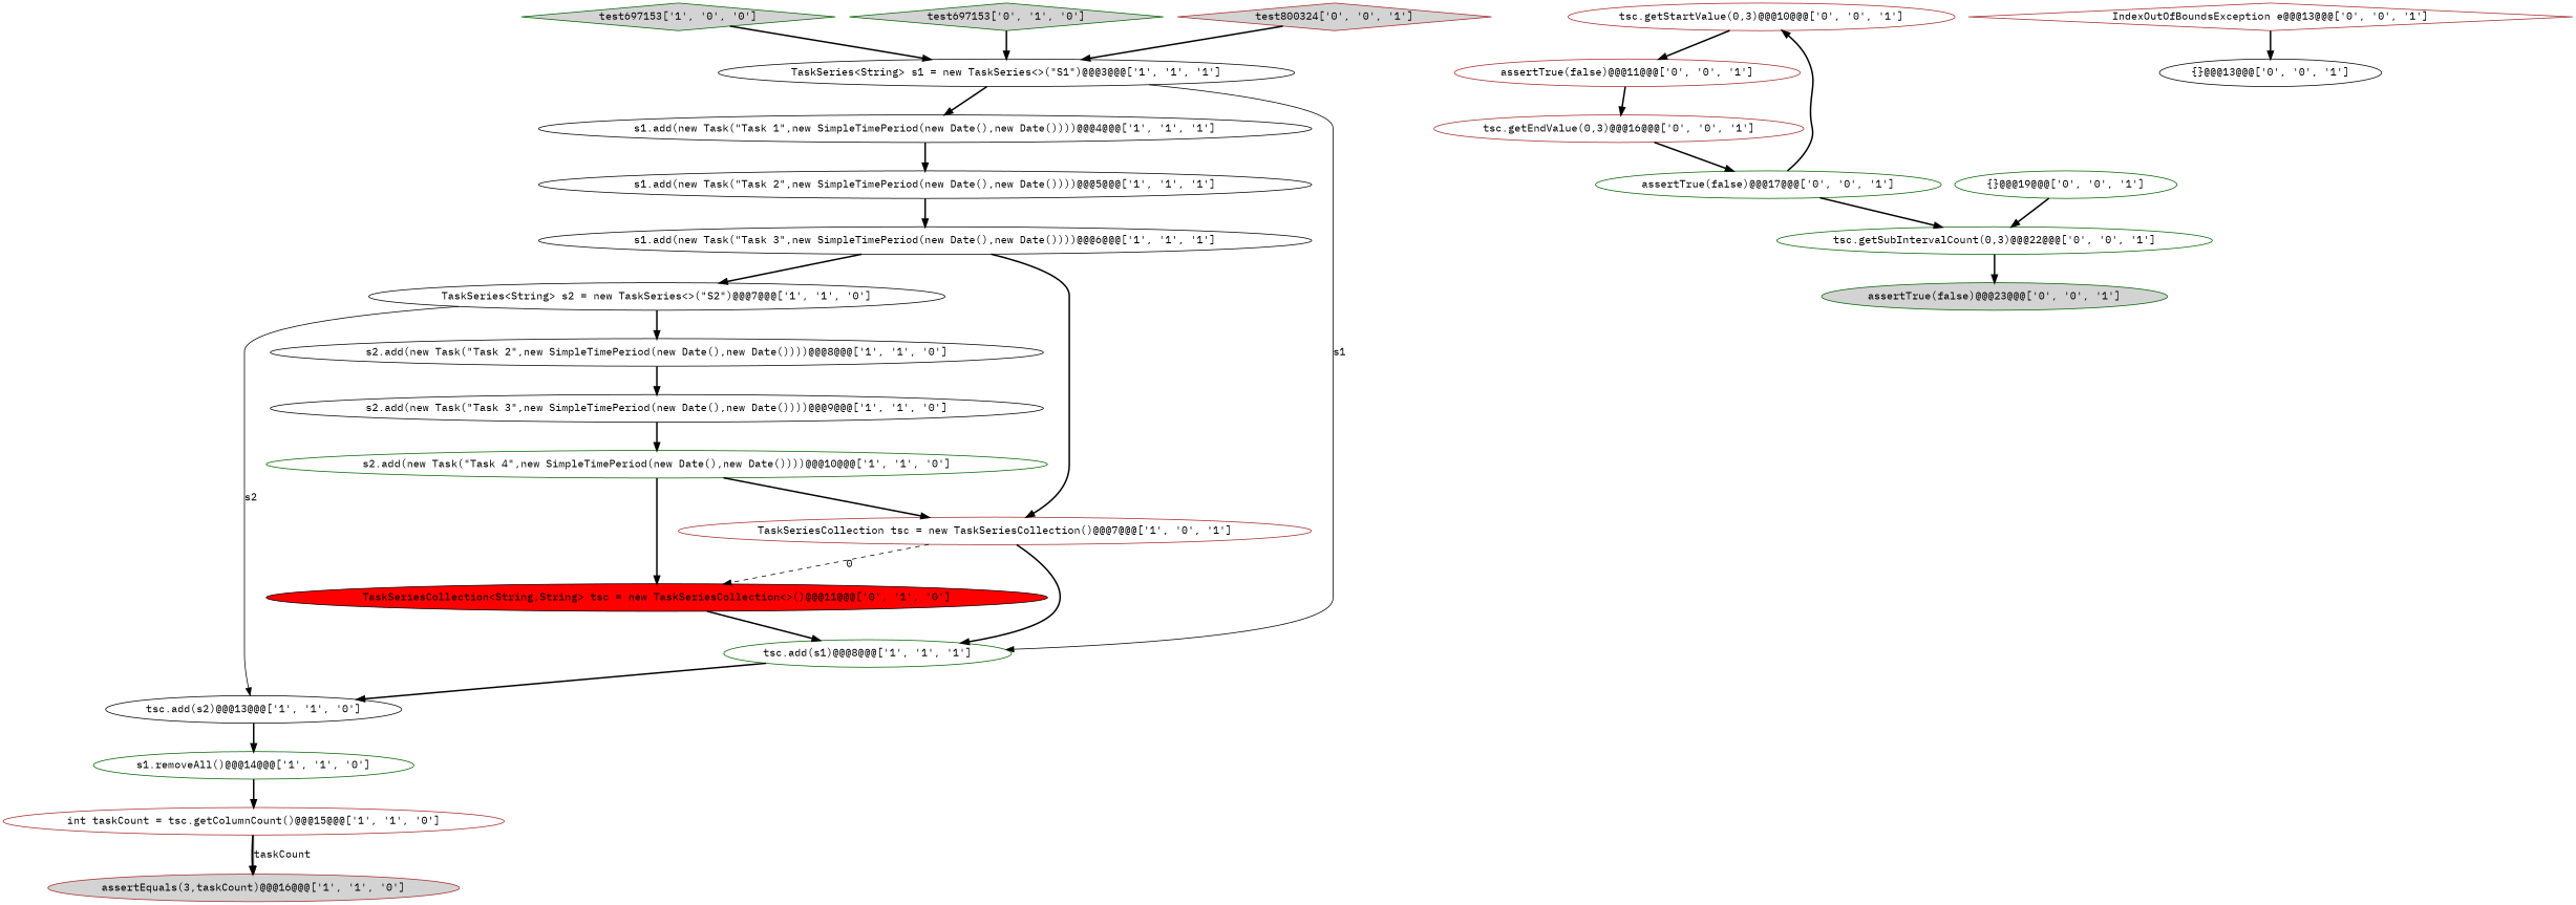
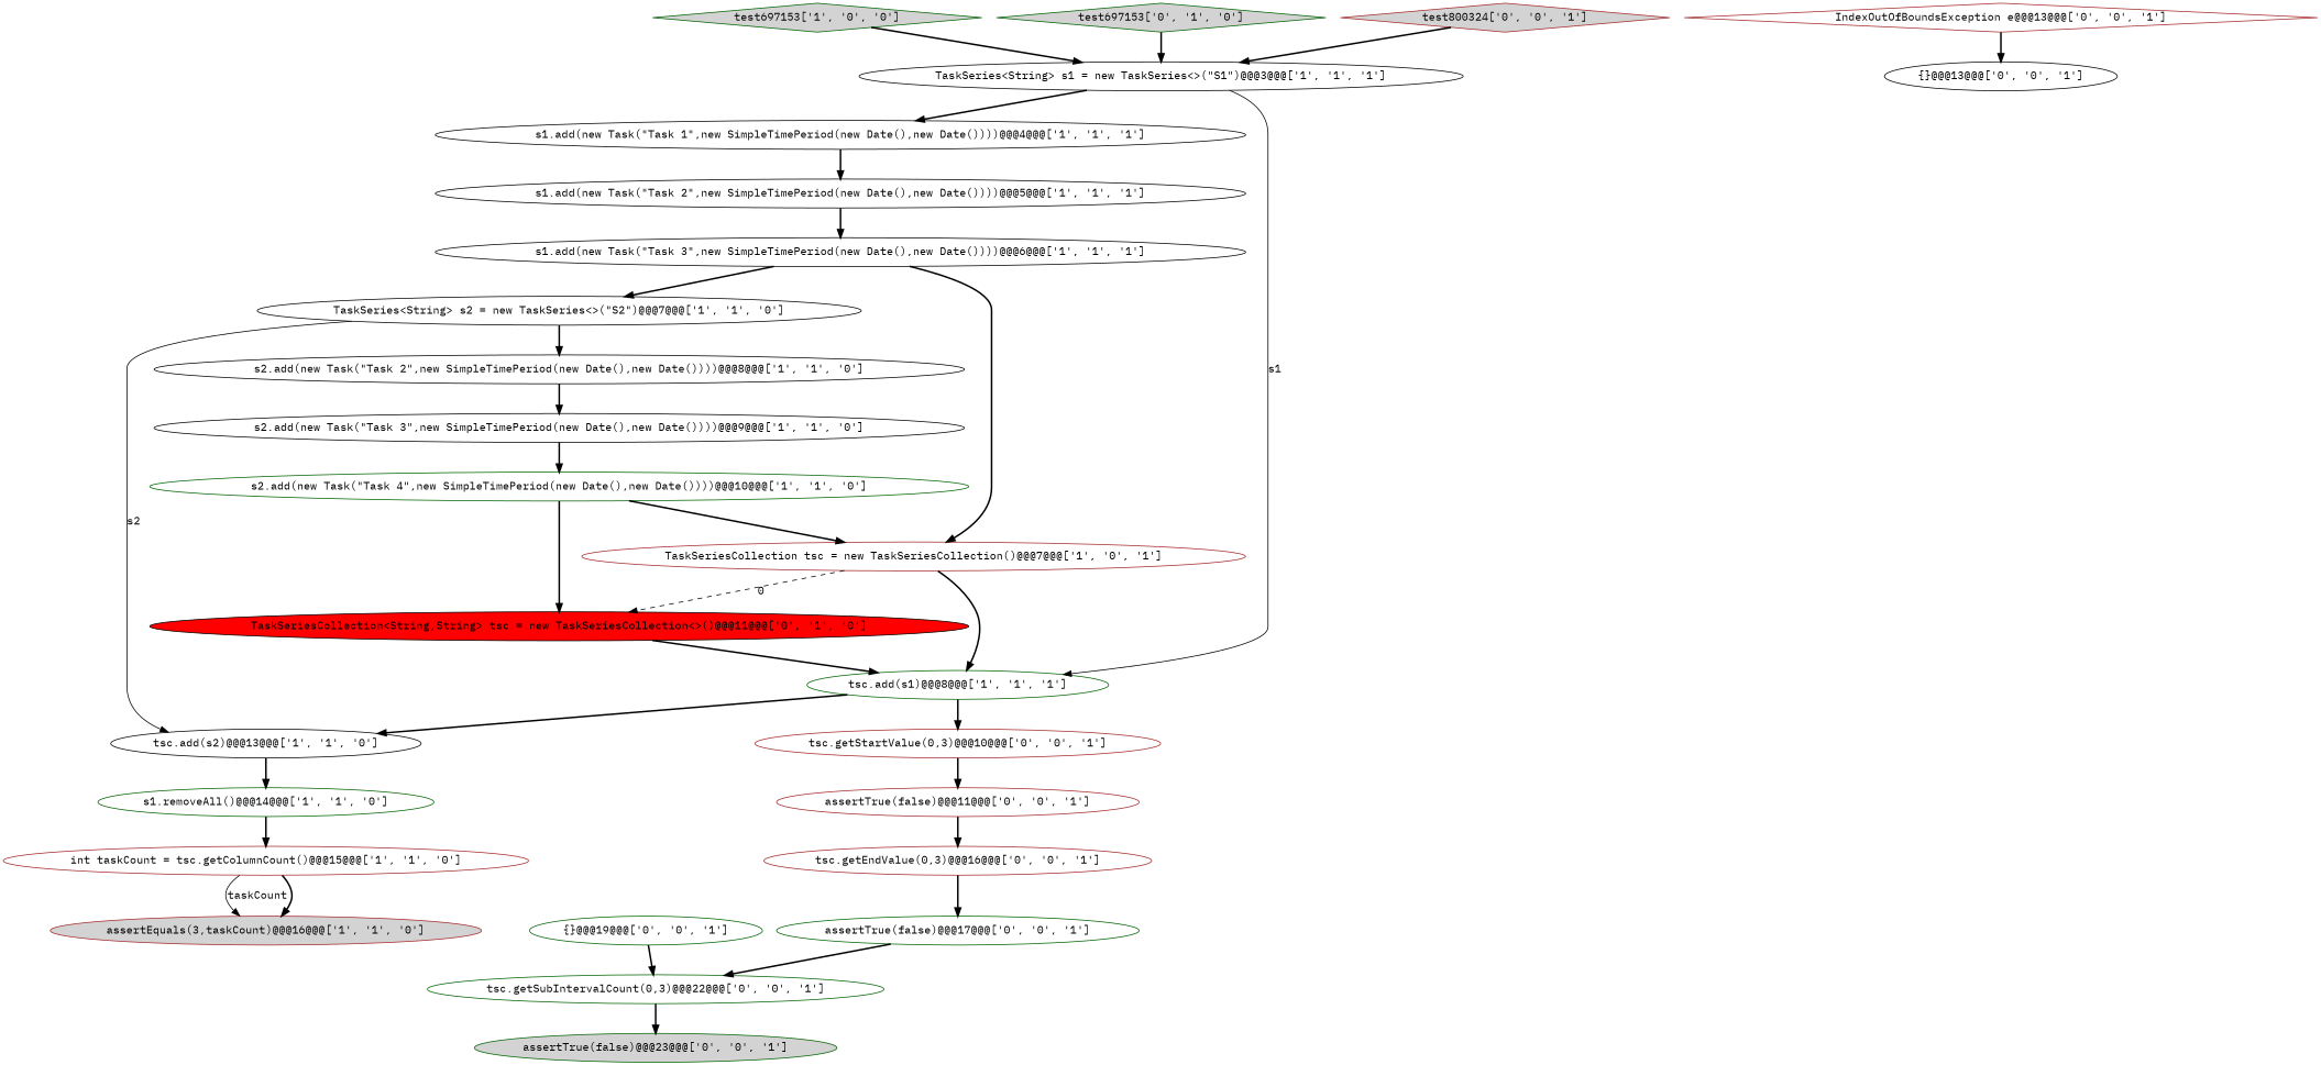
  digraph {
    fontname="IBM Plex Mono"
    node [color=black fillcolor=white fontname="IBM Plex Mono" shape=ellipse style=filled]
    edge [fontname="IBM Plex Mono" style=bold]
    n1 [color=brown label="TaskSeriesCollection tsc = new TaskSeriesCollection()@@@7@@@['1', '0', '1']"]
    n2 [color=darkgreen label="tsc.add(s1)@@@8@@@['1', '1', '1']"]
    n3 [fillcolor=red label="TaskSeriesCollection<String,String> tsc = new TaskSeriesCollection<>()@@@11@@@['0', '1', '0']"]
    n4 [color=brown label="tsc.getStartValue(0,3)@@@10@@@['0', '0', '1']"]
    n5 [label="tsc.add(s2)@@@13@@@['1', '1', '0']"]
    n6 [color=brown label="tsc.getEndValue(0,3)@@@16@@@['0', '0', '1']"]
    n7 [color=darkgreen label="assertTrue(false)@@@17@@@['0', '0', '1']"]
    n8 [color=darkgreen label="tsc.getSubIntervalCount(0,3)@@@22@@@['0', '0', '1']"]
    n9 [color=brown label="assertTrue(false)@@@11@@@['0', '0', '1']"]
    n10 [label="TaskSeries<String> s1 = new TaskSeries<>(\"S1\")@@@3@@@['1', '1', '1']"]
    n11 [label="s1.add(new Task(\"Task 1\",new SimpleTimePeriod(new Date(),new Date())))@@@4@@@['1', '1', '1']"]
    n12 [label="s1.add(new Task(\"Task 2\",new SimpleTimePeriod(new Date(),new Date())))@@@5@@@['1', '1', '1']"]
    n13 [color=brown fillcolor=lightgray label="assertEquals(3,taskCount)@@@16@@@['1', '1', '0']"]
    n14 [color=darkgreen label="s1.removeAll()@@@14@@@['1', '1', '0']"]
    n15 [color=brown label="int taskCount = tsc.getColumnCount()@@@15@@@['1', '1', '0']"]
    n16 [color=darkgreen fillcolor=lightgray label="assertTrue(false)@@@23@@@['0', '0', '1']"]
    n17 [label="s2.add(new Task(\"Task 3\",new SimpleTimePeriod(new Date(),new Date())))@@@9@@@['1', '1', '0']"]
    n18 [color=darkgreen label="s2.add(new Task(\"Task 4\",new SimpleTimePeriod(new Date(),new Date())))@@@10@@@['1', '1', '0']"]
    n19 [color=brown label="IndexOutOfBoundsException e@@@13@@@['0', '0', '1']" shape=diamond]
    n20 [label="{}@@@13@@@['0', '0', '1']"]
    n21 [label="TaskSeries<String> s2 = new TaskSeries<>(\"S2\")@@@7@@@['1', '1', '0']"]
    n22 [label="s2.add(new Task(\"Task 2\",new SimpleTimePeriod(new Date(),new Date())))@@@8@@@['1', '1', '0']"]
    n23 [color=darkgreen label="{}@@@19@@@['0', '0', '1']"]
    n24 [label="s1.add(new Task(\"Task 3\",new SimpleTimePeriod(new Date(),new Date())))@@@6@@@['1', '1', '1']"]
    n25 [color=darkgreen fillcolor=lightgray label="test697153['1', '0', '0']" shape=diamond]
    n26 [color=darkgreen fillcolor=lightgray label="test697153['0', '1', '0']" shape=diamond]
    n27 [color=brown fillcolor=lightgray label="test800324['0', '0', '1']" shape=diamond]
    n1 -> n2
    n1 -> n3 [label=0 style=dashed]
-   n7 -> n4
+   n2 -> n4
    n2 -> n5
    n3 -> n2
    n4 -> n9
    n5 -> n14
    n6 -> n7
    n7 -> n8
    n8 -> n16
    n9 -> n6
    n10 -> n2 [label=s1 style=solid]
    n10 -> n11
    n11 -> n12
    n12 -> n24
    n14 -> n15
    n15 -> n13
    n15 -> n13 [label=taskCount style=solid]
    n17 -> n18
    n18 -> n1
    n18 -> n3
    n19 -> n20
    n21 -> n5 [label=s2 style=solid]
    n21 -> n22
    n22 -> n17
    n23 -> n8
    n24 -> n1
    n24 -> n21
    n25 -> n10
    n26 -> n10
    n27 -> n10
  }
